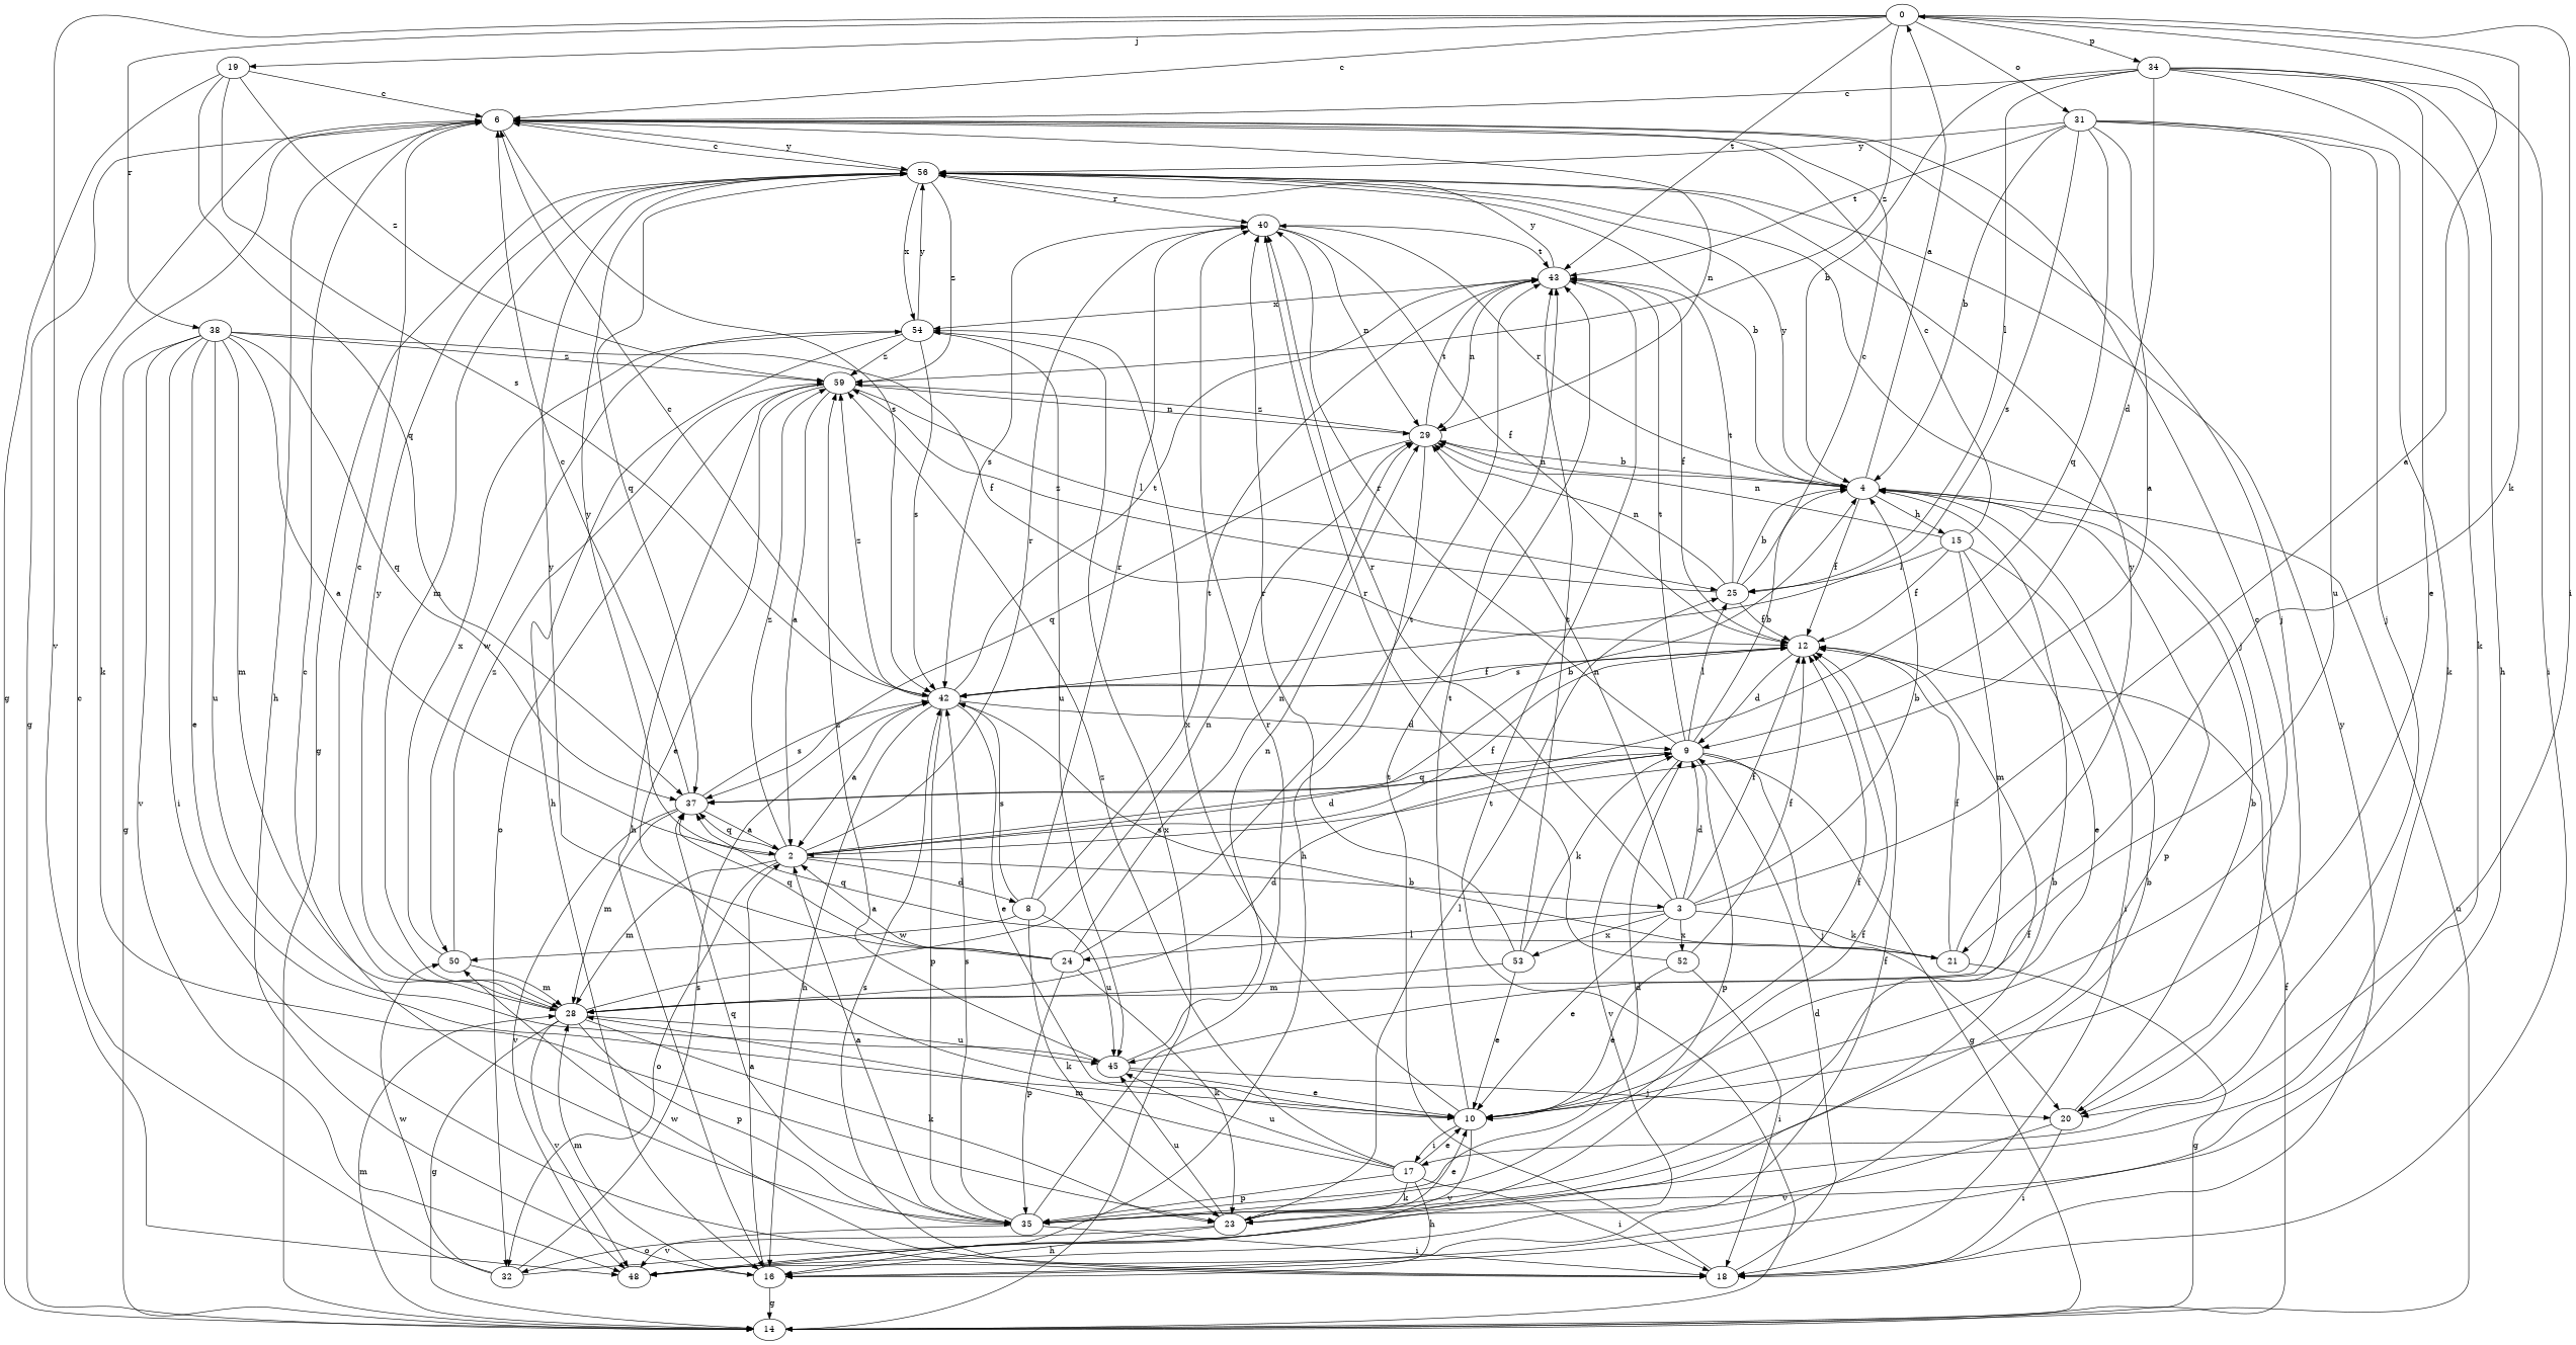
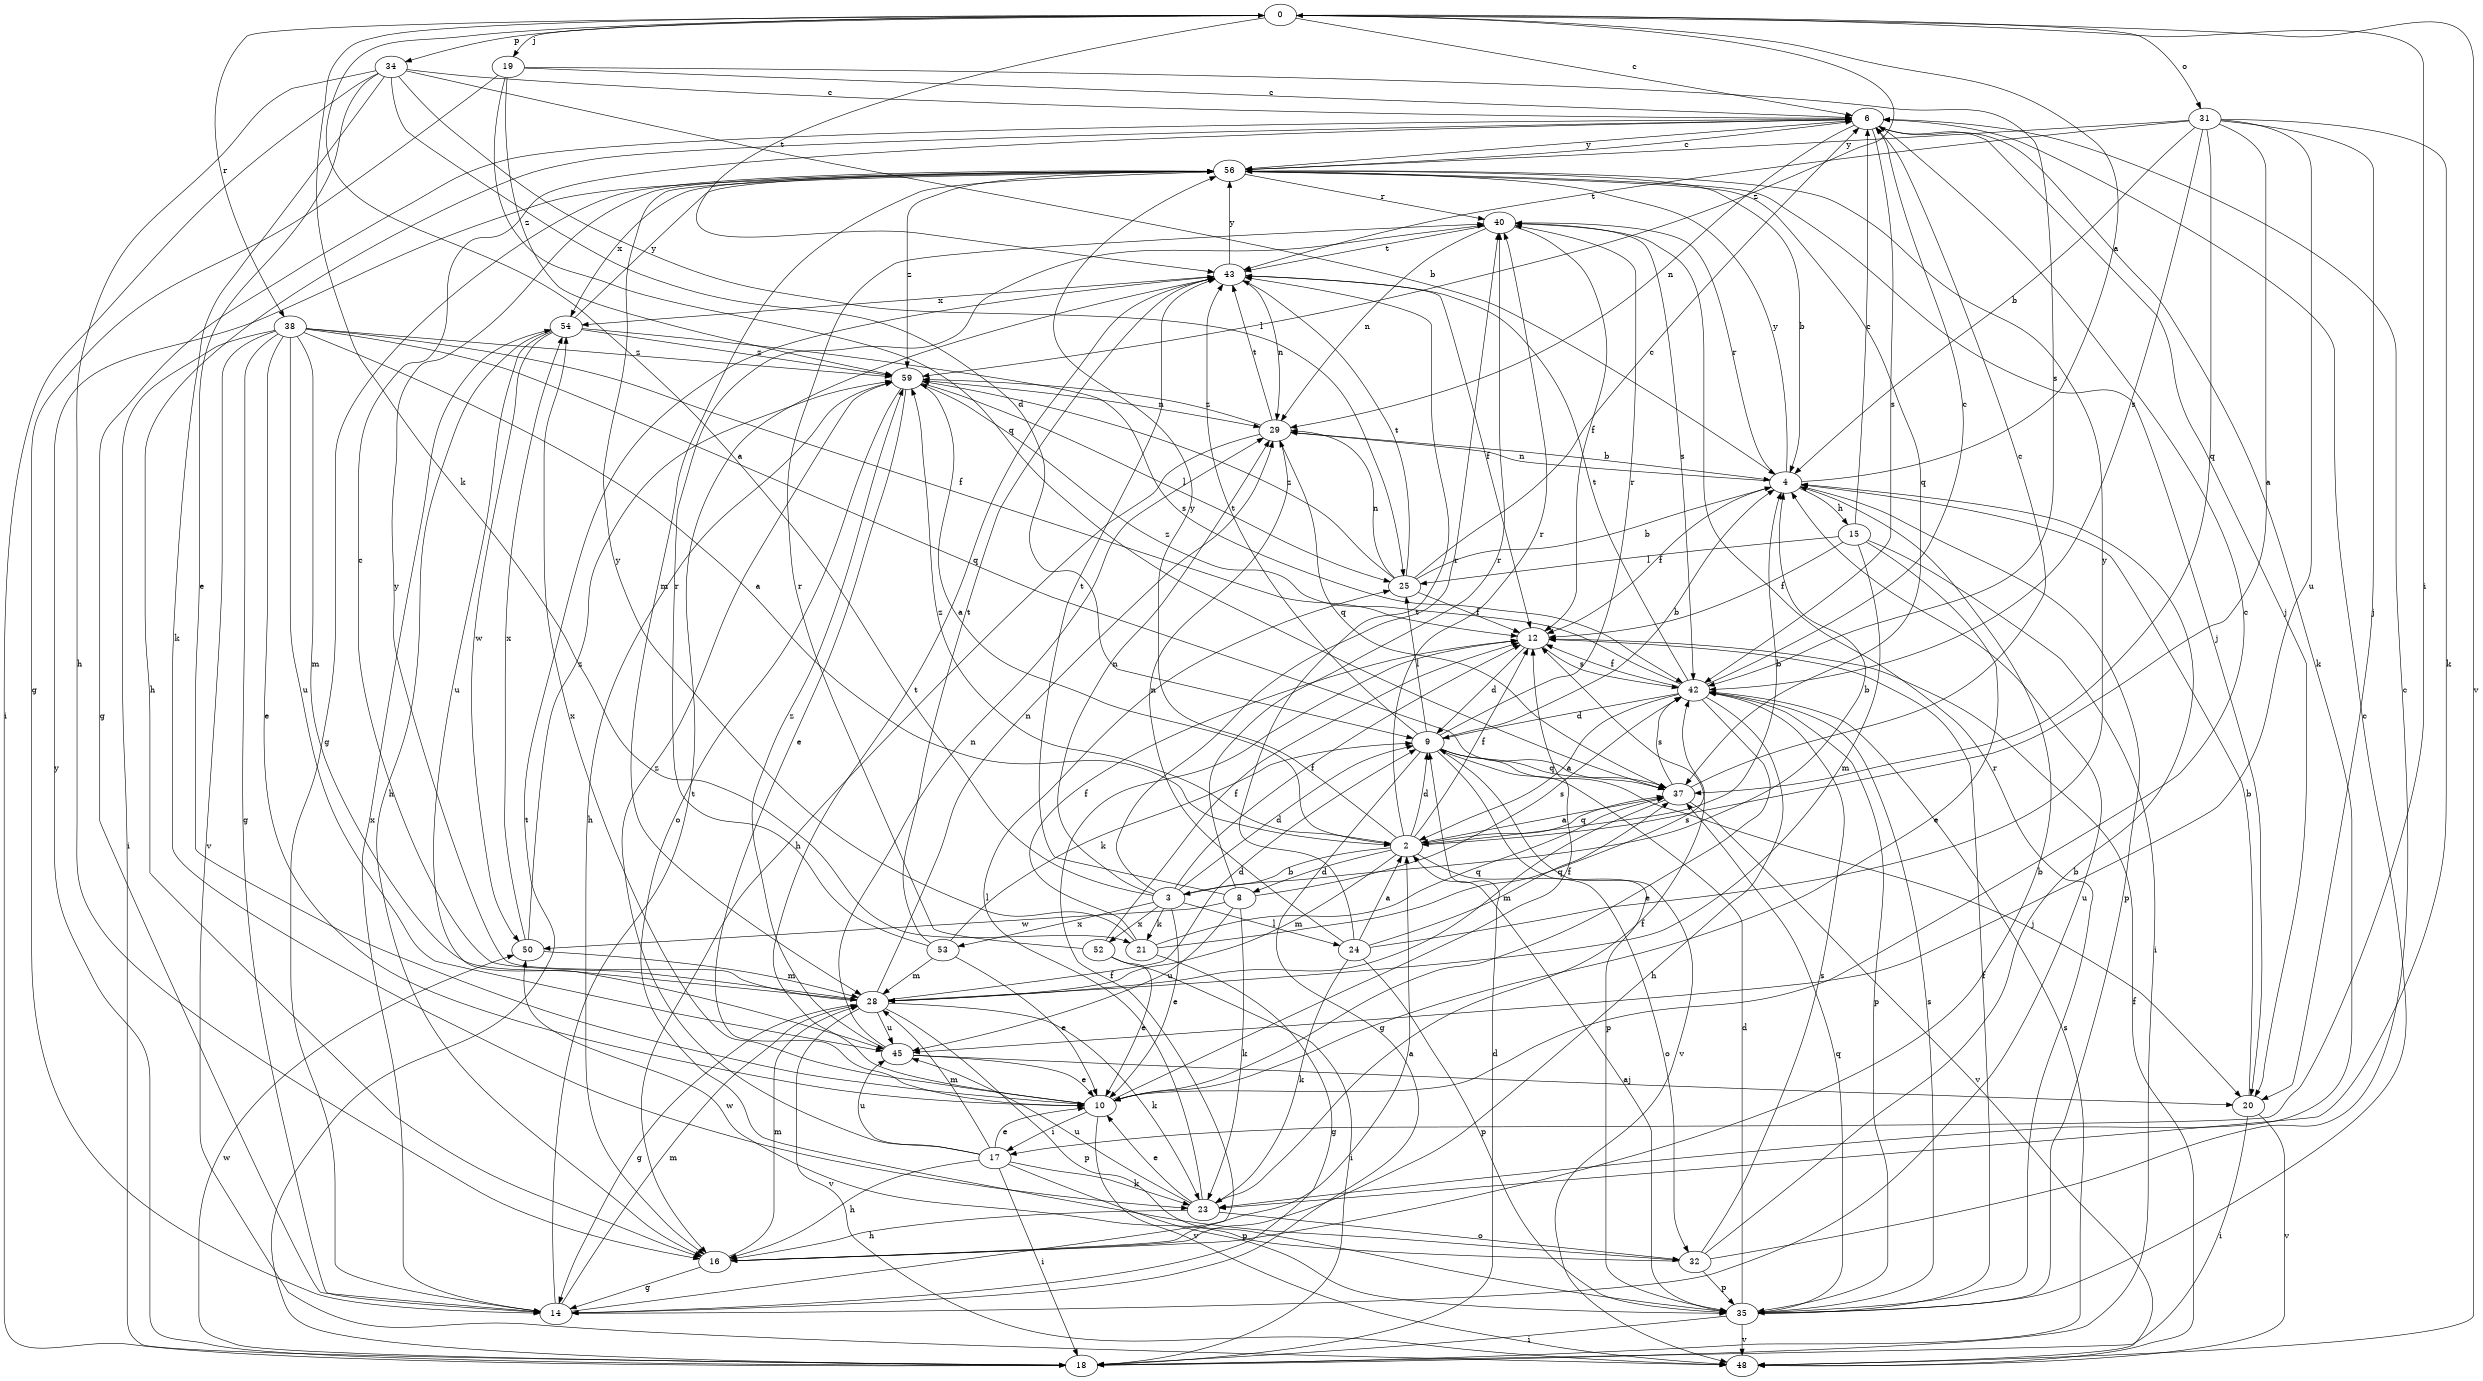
  strict digraph {
    0
    6
    17
    19
    21
    31
    34
    38
    43
    48
    59
    56
    29
    14
    16
    20
    23
    42
    28
    10
    35
    45
    18
    37
    12
    2
    4
    9
    25
    54
    32
    3
    8
    40
    24
    52
    53
    15
    50
    0 -> 6 [label=c]
    0 -> 17 [label=i]
    0 -> 19 [label=j]
    0 -> 21 [label=k]
    0 -> 31 [label=o]
    0 -> 34 [label=p]
    0 -> 38 [label=r]
    0 -> 43 [label=t]
    0 -> 48 [label=v]
    0 -> 59 [label=z]
    6 -> 56 [label=y]
    6 -> 29 [label=n]
    6 -> 14 [label=g]
    6 -> 16 [label=h]
    6 -> 20 [label=j]
    6 -> 23 [label=k]
    6 -> 42 [label=s]
    17 -> 59 [label=z]
    17 -> 16 [label=h]
    17 -> 23 [label=k]
    17 -> 28 [label=m]
    17 -> 10 [label=e]
    17 -> 35 [label=p]
    17 -> 45 [label=u]
    17 -> 18 [label=i]
    19 -> 6 [label=c]
    19 -> 59 [label=z]
    19 -> 14 [label=g]
    19 -> 42 [label=s]
    19 -> 37 [label=q]
    21 -> 56 [label=y]
    21 -> 14 [label=g]
    21 -> 42 [label=s]
    21 -> 37 [label=q]
    21 -> 12 [label=f]
    31 -> 43 [label=t]
    31 -> 56 [label=y]
    31 -> 20 [label=j]
    31 -> 23 [label=k]
    31 -> 42 [label=s]
    31 -> 45 [label=u]
    31 -> 37 [label=q]
    31 -> 2 [label=a]
    31 -> 4 [label=b]
    34 -> 6 [label=c]
    34 -> 16 [label=h]
    34 -> 23 [label=k]
    34 -> 10 [label=e]
    34 -> 18 [label=i]
    34 -> 4 [label=b]
    34 -> 9 [label=d]
    34 -> 25 [label=l]
    38 -> 48 [label=v]
    38 -> 59 [label=z]
    38 -> 14 [label=g]
    38 -> 28 [label=m]
    38 -> 10 [label=e]
    38 -> 45 [label=u]
    38 -> 18 [label=i]
    38 -> 37 [label=q]
    38 -> 12 [label=f]
    38 -> 2 [label=a]
    43 -> 56 [label=y]
    43 -> 29 [label=n]
    43 -> 12 [label=f]
    43 -> 54 [label=x]
    48 -> 12 [label=f]
    59 -> 29 [label=n]
    59 -> 16 [label=h]
    59 -> 10 [label=e]
    59 -> 2 [label=a]
    59 -> 25 [label=l]
    59 -> 32 [label=o]
    56 -> 6 [label=c]
    56 -> 59 [label=z]
    56 -> 14 [label=g]
    56 -> 20 [label=j]
    56 -> 28 [label=m]
    56 -> 37 [label=q]
    56 -> 4 [label=b]
    56 -> 54 [label=x]
    56 -> 40 [label=r]
    29 -> 43 [label=t]
    29 -> 59 [label=z]
    29 -> 16 [label=h]
    29 -> 37 [label=q]
    29 -> 4 [label=b]
    14 -> 43 [label=t]
    14 -> 28 [label=m]
    14 -> 12 [label=f]
    14 -> 4 [label=u]
    14 -> 54 [label=x]
    16 -> 14 [label=g]
    16 -> 28 [label=m]
    16 -> 2 [label=a]
    16 -> 4 [label=b]
    20 -> 48 [label=v]
    20 -> 18 [label=i]
    20 -> 4 [label=b]
    23 -> 16 [label=h]
    23 -> 10 [label=e]
    23 -> 45 [label=u]
    23 -> 12 [label=f]
    23 -> 25 [label=l]
    23 -> 32 [label=o]
    42 -> 6 [label=c]
    42 -> 43 [label=t]
    42 -> 59 [label=z]
    42 -> 16 [label=h]
    42 -> 10 [label=e]
    42 -> 35 [label=p]
    42 -> 12 [label=f]
    42 -> 2 [label=a]
    42 -> 9 [label=d]
    28 -> 6 [label=c]
    28 -> 48 [label=v]
    28 -> 56 [label=y]
    28 -> 29 [label=n]
    28 -> 14 [label=g]
    28 -> 23 [label=k]
    28 -> 35 [label=p]
    28 -> 45 [label=u]
    28 -> 9 [label=d]
    10 -> 6 [label=c]
    10 -> 17 [label=i]
    10 -> 43 [label=t]
    10 -> 48 [label=v]
    10 -> 12 [label=f]
    10 -> 54 [label=x]
    35 -> 6 [label=c]
    35 -> 48 [label=v]
    35 -> 42 [label=s]
    35 -> 18 [label=i]
    35 -> 37 [label=q]
    35 -> 12 [label=f]
    35 -> 2 [label=a]
    35 -> 9 [label=d]
    35 -> 40 [label=r]
    45 -> 59 [label=z]
    45 -> 29 [label=n]
    45 -> 20 [label=j]
    45 -> 10 [label=e]
    18 -> 43 [label=t]
    18 -> 56 [label=y]
    18 -> 42 [label=s]
    18 -> 9 [label=d]
    18 -> 50 [label=w]
    37 -> 6 [label=c]
    37 -> 48 [label=v]
    37 -> 42 [label=s]
    37 -> 28 [label=m]
    37 -> 2 [label=a]
    12 -> 42 [label=s]
    12 -> 9 [label=d]
    2 -> 59 [label=z]
    2 -> 56 [label=y]
    2 -> 28 [label=m]
    2 -> 37 [label=q]
    2 -> 12 [label=f]
    2 -> 4 [label=b]
    2 -> 9 [label=d]
    2 -> 32 [label=o]
    2 -> 3 [label=b]
    2 -> 8 [label=d]
    2 -> 40 [label=r]
    4 -> 0 [label=a]
    4 -> 56 [label=y]
    4 -> 29 [label=n]
    4 -> 35 [label=p]
    4 -> 12 [label=f]
    4 -> 40 [label=r]
    4 -> 15 [label=h]
    9 -> 43 [label=t]
    9 -> 48 [label=v]
    9 -> 14 [label=g]
    9 -> 20 [label=j]
    9 -> 35 [label=p]
    9 -> 37 [label=q]
    9 -> 4 [label=b]
    9 -> 25 [label=l]
    9 -> 40 [label=r]
    25 -> 6 [label=c]
    25 -> 43 [label=t]
    25 -> 59 [label=z]
    25 -> 29 [label=n]
    25 -> 12 [label=f]
    25 -> 4 [label=b]
    54 -> 59 [label=z]
    54 -> 56 [label=y]
    54 -> 16 [label=h]
    54 -> 42 [label=s]
    54 -> 45 [label=u]
    54 -> 50 [label=w]
    32 -> 6 [label=c]
    32 -> 42 [label=s]
+   32 -> 35 [label=p]
    32 -> 4 [label=b]
    32 -> 50 [label=w]
    3 -> 0 [label=a]
    3 -> 21 [label=k]
    3 -> 29 [label=n]
    3 -> 10 [label=e]
    3 -> 12 [label=f]
    3 -> 4 [label=b]
    3 -> 9 [label=d]
    3 -> 40 [label=r]
    3 -> 24 [label=l]
    3 -> 52 [label=x]
    3 -> 53 [label=x]
    8 -> 43 [label=t]
    8 -> 23 [label=k]
    8 -> 42 [label=s]
    8 -> 45 [label=u]
    8 -> 40 [label=r]
    8 -> 50 [label=w]
    40 -> 43 [label=t]
    40 -> 29 [label=n]
    40 -> 42 [label=s]
    40 -> 12 [label=f]
    24 -> 43 [label=t]
    24 -> 56 [label=y]
    24 -> 29 [label=n]
    24 -> 23 [label=k]
    24 -> 35 [label=p]
    24 -> 37 [label=q]
    24 -> 2 [label=a]
    52 -> 10 [label=e]
    52 -> 18 [label=i]
    52 -> 12 [label=f]
    52 -> 40 [label=r]
    53 -> 43 [label=t]
    53 -> 28 [label=m]
    53 -> 10 [label=e]
    53 -> 9 [label=k]
    53 -> 40 [label=r]
    15 -> 6 [label=c]
-   15 -> 29 [label=n]
    15 -> 28 [label=m]
    15 -> 10 [label=e]
    15 -> 18 [label=i]
    15 -> 12 [label=f]
    15 -> 25 [label=l]
    50 -> 59 [label=z]
    50 -> 28 [label=m]
    50 -> 54 [label=x]
  }
